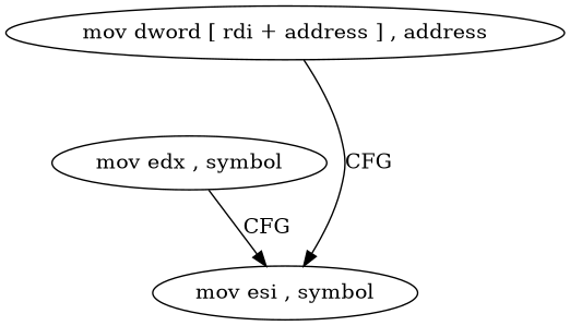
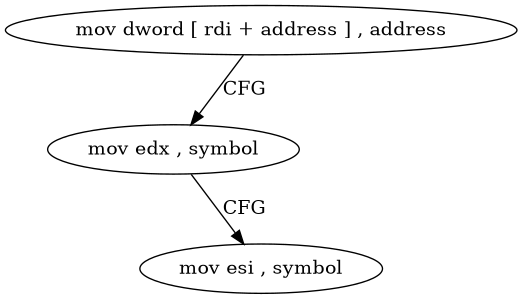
  digraph {
    n1 [label="mov dword [ rdi + address ] , address"]
    n2 [label="mov edx , symbol"]
    n3 [label="mov esi , symbol"]
-   n1 -> n3 [label=CFG]
+   n1 -> n2 [label=CFG]
    n2 -> n3 [label=CFG]
  }
